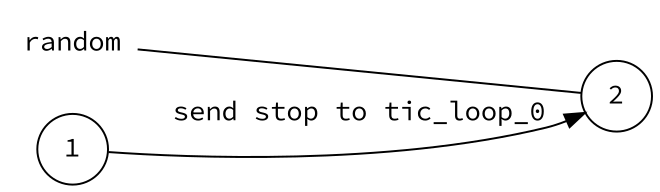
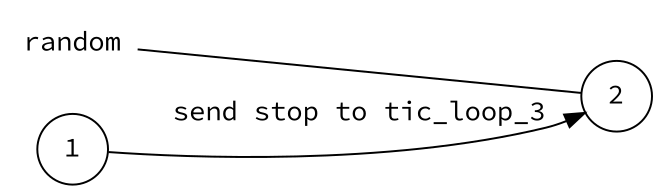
  digraph {
    fontname="Source Code Pro"
    rankdir=LR
    node [fontname="Source Code Pro" shape=circle]
    edge [fontname="Source Code Pro"]
    n1 [label=random shape=plaintext]
    n2 [label=2]
    n3 [label=1]
    n1 -> n2 [arrowhead=none]
-   n3 -> n2 [label="send stop to tic_loop_0"]
+   n3 -> n2 [label="send stop to tic_loop_3"]
  }
